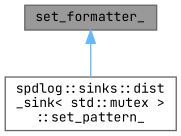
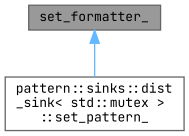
  digraph {
    rankdir=TB
    fontname="JetBrains Mono"
    node [fontname="JetBrains Mono" fontsize=10 shape=box style=filled]
    n1 [color=gray40 fillcolor=grey60 fontcolor=black height=0.2 label=set_formatter_ width=0.4]
-   n2 [color=grey40 fillcolor=white height=0.2 label="spdlog::sinks::dist\l_sink\< std::mutex \>\l::set_pattern_" width=0.4]
+   n2 [color=grey40 fillcolor=white height=0.2 label="pattern::sinks::dist\l_sink\< std::mutex \>\l::set_pattern_" width=0.4]
    n1 -> n2 [color=steelblue1 dir=back fontname="JetBrains Mono" fontsize=10 labelfontname=Helvetica labelfontsize=10 style=solid]
  }
